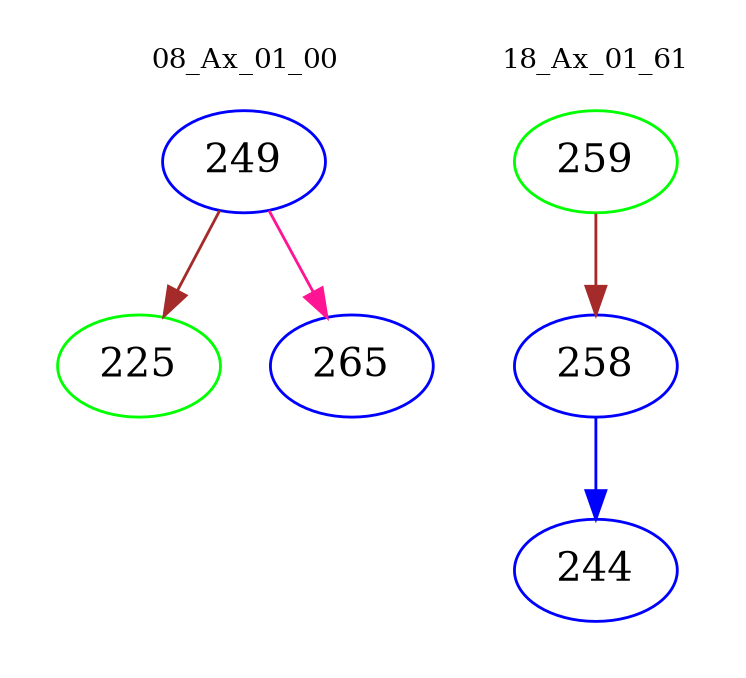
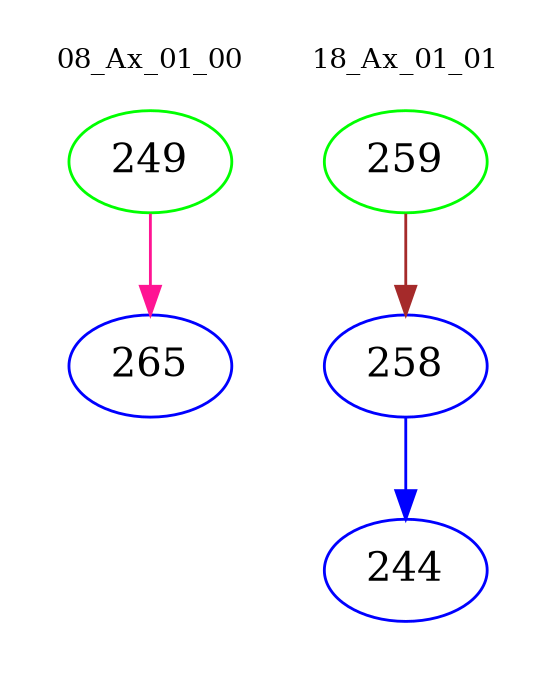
  digraph {
    node [color=blue]
    edge [color=brown]
-   n1 [label=249]
-   n2 [color=green label=225]
+   n1 [color=green label=249]
    n3 [label=265]
    n4 [label=258]
    n5 [label=244]
    n6 [color=green label=259]
    subgraph cluster_1 {
      color=white
      fontsize=10
      label="08_Ax_01_00"
      n1
-     n2
      n3
    }
    subgraph cluster_2 {
      color=white
      fontsize=10
-     label="18_Ax_01_61"
+     label="18_Ax_01_01"
      n4
      n5
      n6
    }
-   n1 -> n2
    n1 -> n3 [color=deeppink]
    n4 -> n5 [color=blue]
    n6 -> n4
  }
